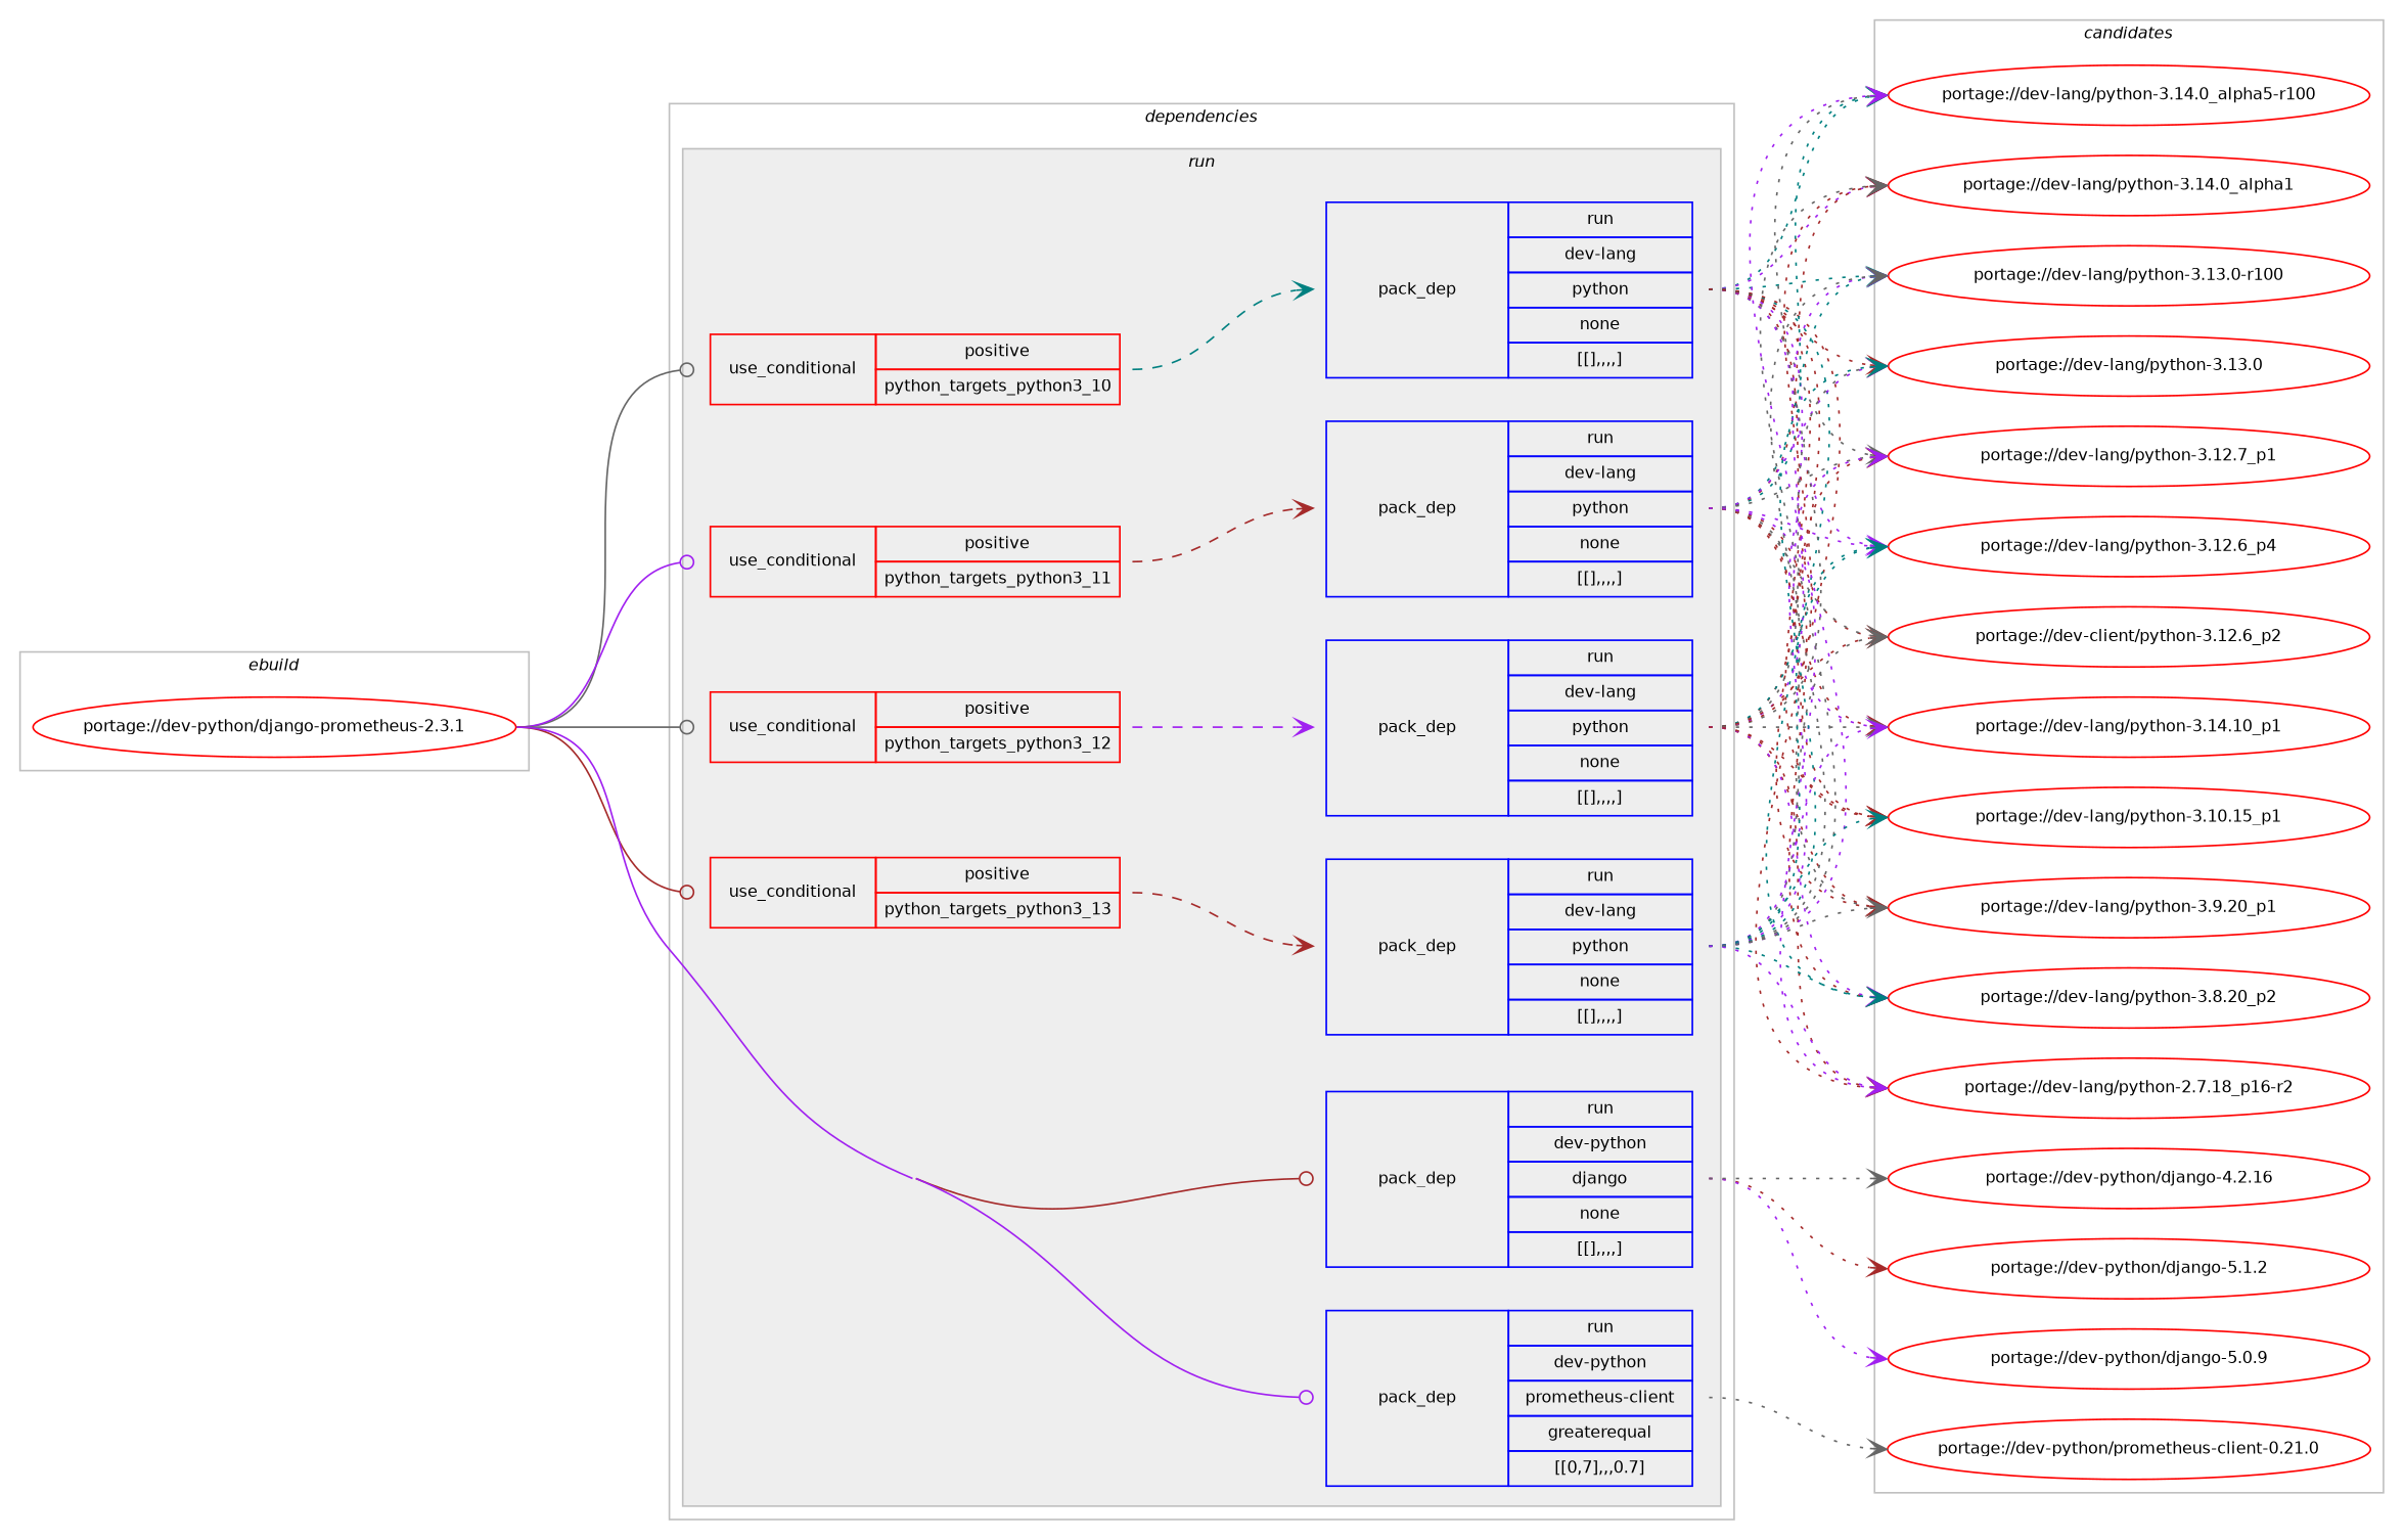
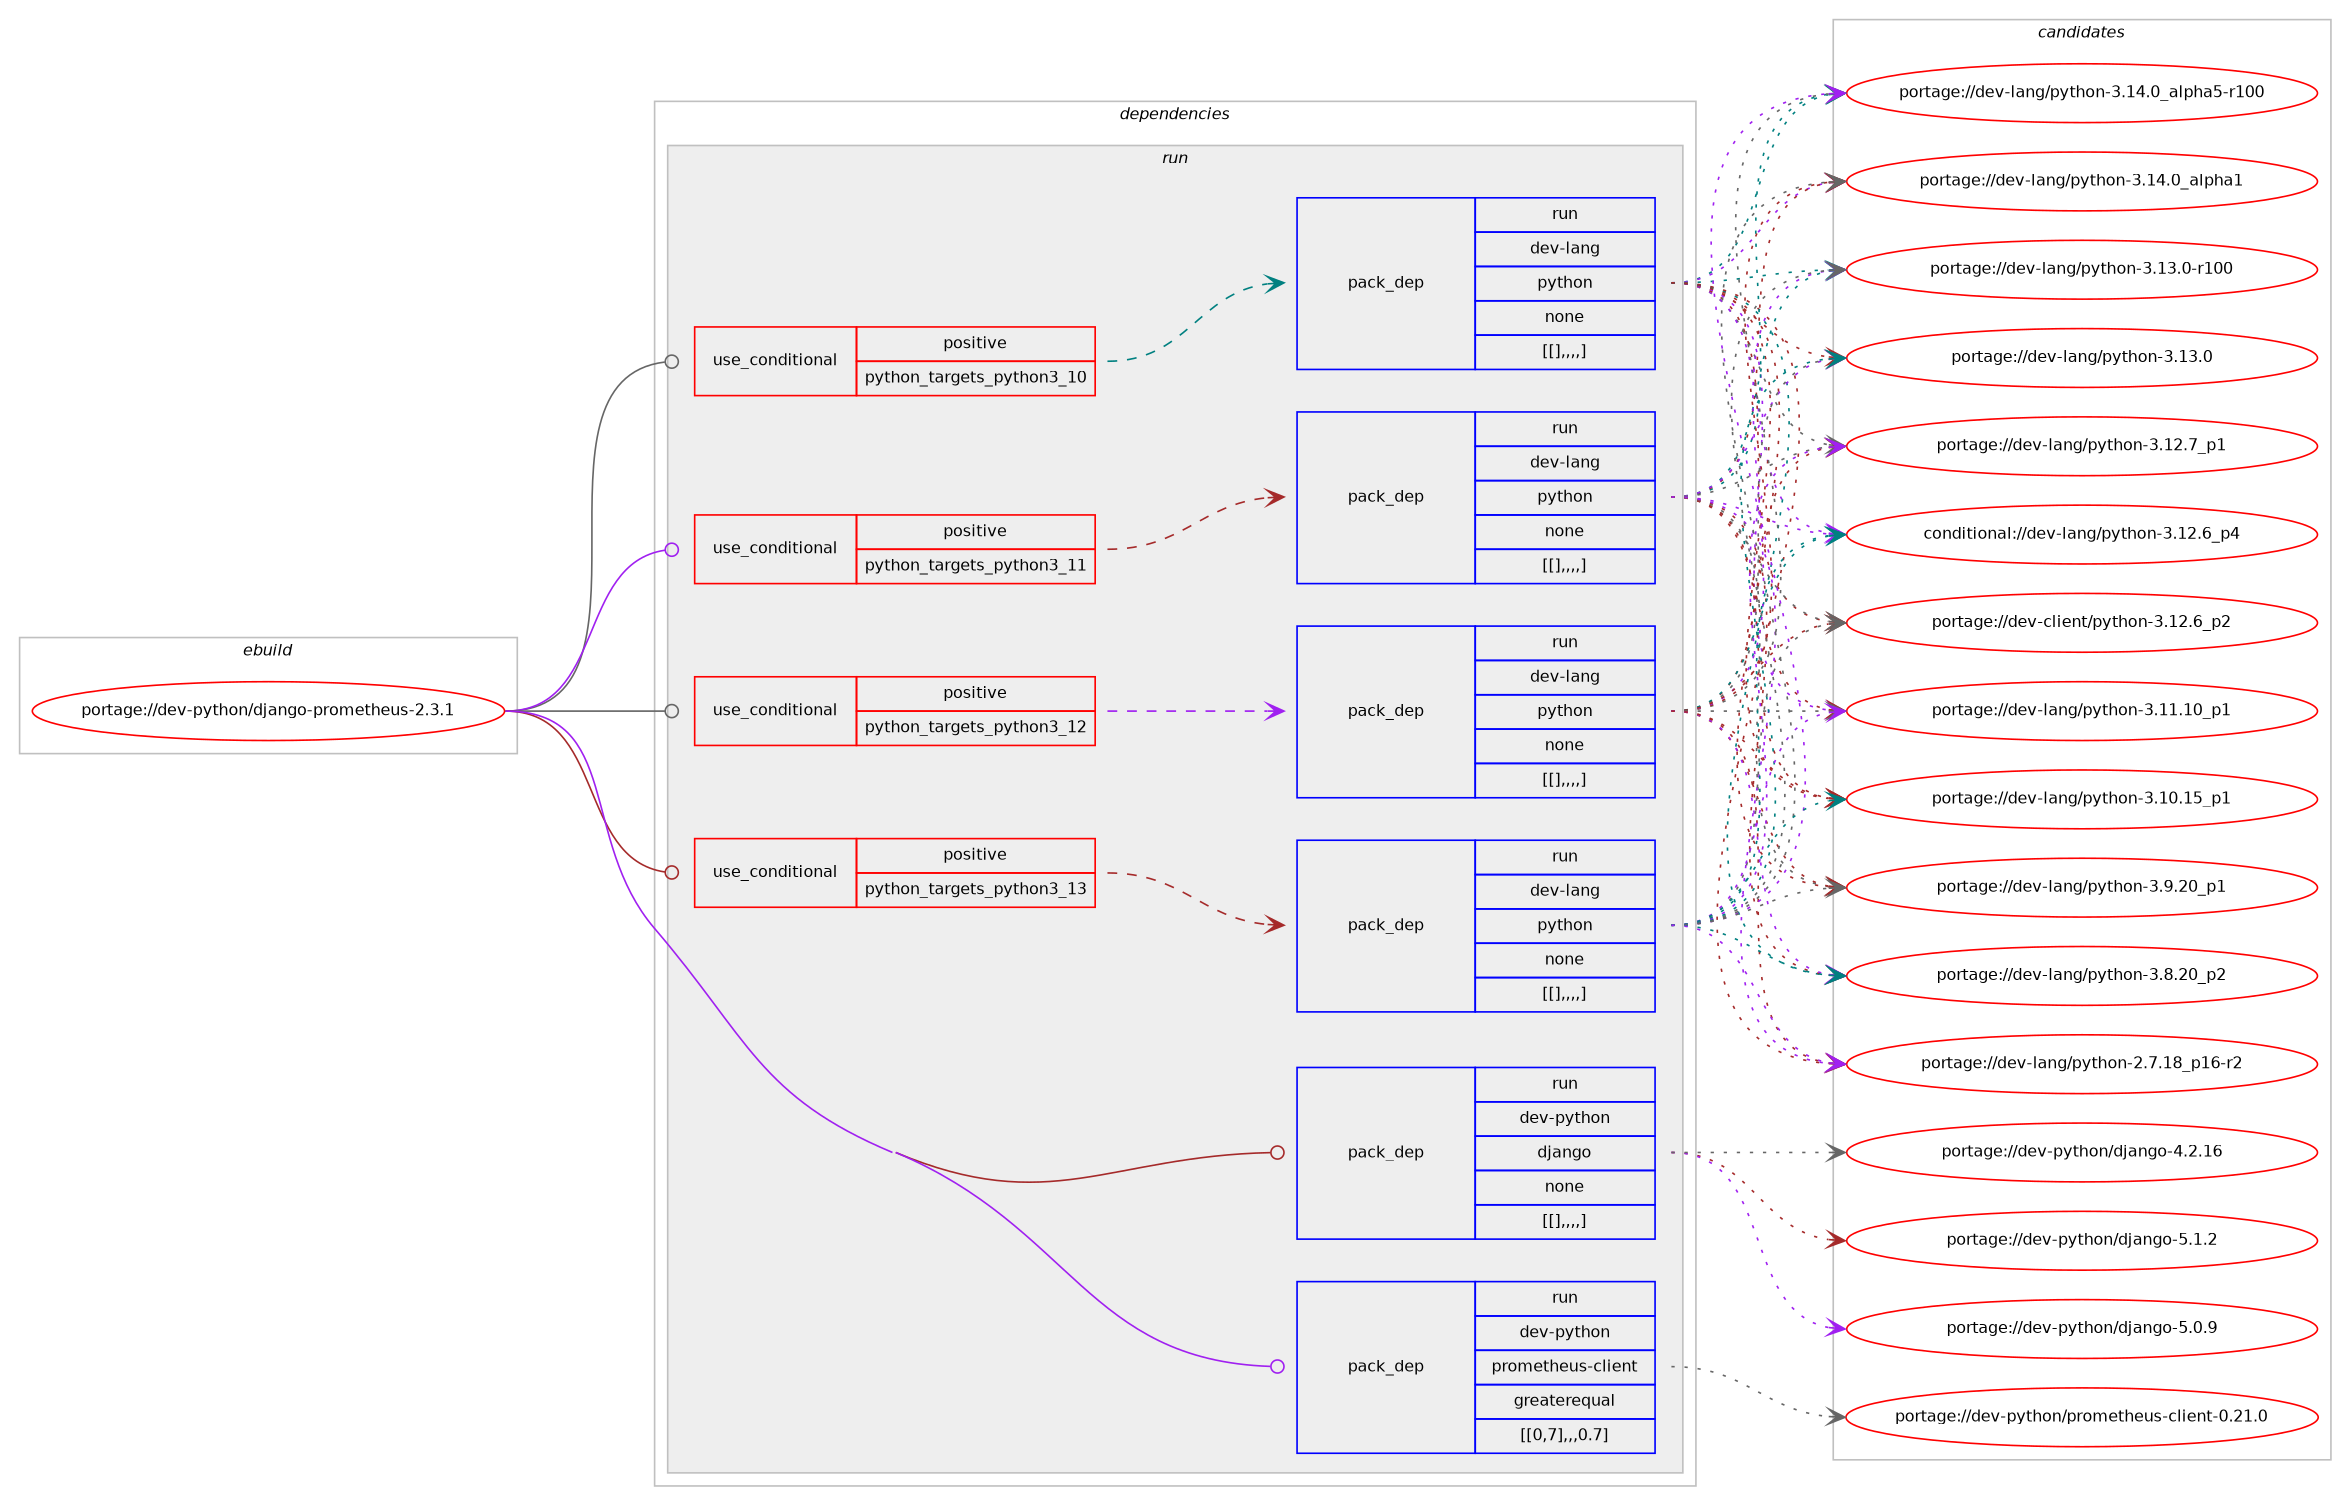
  digraph {
    compound=true
    concentrate=true
    fontname=Helvetica
    fontsize=10
    newrank=true
    rankdir=LR
    ranksep=1.5
    node [color=red fontname=Helvetica fontsize=10]
    edge [arrowhead=vee color=brown headport=w style=dotted tailport=e weight=100]
    n1 [label="portage://dev-python/django-prometheus-2.3.1" width=4]
    n2 [color=blue label=<<TABLE BORDER="0" CELLBORDER="1" CELLSPACING="0" CELLPADDING="4" WIDTH="220"><TR><TD ROWSPAN="6" CELLPADDING="30">pack_dep</TD></TR><TR><TD WIDTH="110">run</TD></TR><TR><TD>dev-lang</TD></TR><TR><TD>python</TD></TR><TR><TD>none</TD></TR><TR><TD>[[],,,,]</TD></TR></TABLE>> shape=none]
    n3 [label=<<TABLE BORDER="0" CELLBORDER="1" CELLSPACING="0" CELLPADDING="4"><TR><TD ROWSPAN="3" CELLPADDING="10">use_conditional</TD></TR><TR><TD>positive</TD></TR><TR><TD>python_targets_python3_10</TD></TR></TABLE>> shape=none]
    n4 [color=blue label=<<TABLE BORDER="0" CELLBORDER="1" CELLSPACING="0" CELLPADDING="4" WIDTH="220"><TR><TD ROWSPAN="6" CELLPADDING="30">pack_dep</TD></TR><TR><TD WIDTH="110">run</TD></TR><TR><TD>dev-lang</TD></TR><TR><TD>python</TD></TR><TR><TD>none</TD></TR><TR><TD>[[],,,,]</TD></TR></TABLE>> shape=none]
    n5 [label=<<TABLE BORDER="0" CELLBORDER="1" CELLSPACING="0" CELLPADDING="4"><TR><TD ROWSPAN="3" CELLPADDING="10">use_conditional</TD></TR><TR><TD>positive</TD></TR><TR><TD>python_targets_python3_11</TD></TR></TABLE>> shape=none]
    n6 [color=blue label=<<TABLE BORDER="0" CELLBORDER="1" CELLSPACING="0" CELLPADDING="4" WIDTH="220"><TR><TD ROWSPAN="6" CELLPADDING="30">pack_dep</TD></TR><TR><TD WIDTH="110">run</TD></TR><TR><TD>dev-lang</TD></TR><TR><TD>python</TD></TR><TR><TD>none</TD></TR><TR><TD>[[],,,,]</TD></TR></TABLE>> shape=none]
    n7 [label=<<TABLE BORDER="0" CELLBORDER="1" CELLSPACING="0" CELLPADDING="4"><TR><TD ROWSPAN="3" CELLPADDING="10">use_conditional</TD></TR><TR><TD>positive</TD></TR><TR><TD>python_targets_python3_12</TD></TR></TABLE>> shape=none]
    n8 [color=blue label=<<TABLE BORDER="0" CELLBORDER="1" CELLSPACING="0" CELLPADDING="4" WIDTH="220"><TR><TD ROWSPAN="6" CELLPADDING="30">pack_dep</TD></TR><TR><TD WIDTH="110">run</TD></TR><TR><TD>dev-lang</TD></TR><TR><TD>python</TD></TR><TR><TD>none</TD></TR><TR><TD>[[],,,,]</TD></TR></TABLE>> shape=none]
    n9 [label=<<TABLE BORDER="0" CELLBORDER="1" CELLSPACING="0" CELLPADDING="4"><TR><TD ROWSPAN="3" CELLPADDING="10">use_conditional</TD></TR><TR><TD>positive</TD></TR><TR><TD>python_targets_python3_13</TD></TR></TABLE>> shape=none]
    n10 [color=blue label=<<TABLE BORDER="0" CELLBORDER="1" CELLSPACING="0" CELLPADDING="4" WIDTH="220"><TR><TD ROWSPAN="6" CELLPADDING="30">pack_dep</TD></TR><TR><TD WIDTH="110">run</TD></TR><TR><TD>dev-python</TD></TR><TR><TD>django</TD></TR><TR><TD>none</TD></TR><TR><TD>[[],,,,]</TD></TR></TABLE>> shape=none]
    n11 [color=blue label=<<TABLE BORDER="0" CELLBORDER="1" CELLSPACING="0" CELLPADDING="4" WIDTH="220"><TR><TD ROWSPAN="6" CELLPADDING="30">pack_dep</TD></TR><TR><TD WIDTH="110">run</TD></TR><TR><TD>dev-python</TD></TR><TR><TD>prometheus-client</TD></TR><TR><TD>greaterequal</TD></TR><TR><TD>[[0,7],,,0.7]</TD></TR></TABLE>> shape=none]
    n12 [label="portage://dev-lang/python-3.14.0_alpha5-r100" width=4]
    n13 [label="portage://dev-lang/python-3.14.0_alpha1" width=4]
    n14 [label="portage://dev-lang/python-3.13.0-r100" width=4]
    n15 [label="portage://dev-lang/python-3.13.0" width=4]
    n16 [label="portage://dev-lang/python-3.12.7_p1" width=4]
-   n17 [label="portage://dev-lang/python-3.12.6_p4" width=4]
+   n17 [label="conditional://dev-lang/python-3.12.6_p4" width=4]
    n18 [label="portage://dev-client/python-3.12.6_p2" width=4]
-   n19 [label="portage://dev-lang/python-3.14.10_p1" width=4]
+   n19 [label="portage://dev-lang/python-3.11.10_p1" width=4]
    n20 [label="portage://dev-lang/python-3.10.15_p1" width=4]
    n21 [label="portage://dev-lang/python-3.9.20_p1" width=4]
    n22 [label="portage://dev-lang/python-3.8.20_p2" width=4]
    n23 [label="portage://dev-lang/python-2.7.18_p16-r2" width=4]
    n24 [label="portage://dev-python/django-5.1.2" width=4]
    n25 [label="portage://dev-python/django-5.0.9" width=4]
    n26 [label="portage://dev-python/django-4.2.16" width=4]
    n27 [label="portage://dev-python/prometheus-client-0.21.0" width=4]
    subgraph cluster_1 {
      color=gray
      label=<<i>ebuild</i>>
      n1
    }
    subgraph cluster_2 {
      color=gray
      label=<<i>dependencies</i>>
      subgraph cluster_3 {
        color=gray
        fillcolor="#eeeeee"
        label=<<i>compile</i>>
        style=filled
      }
      subgraph cluster_4 {
        color=gray
        fillcolor="#eeeeee"
        label=<<i>compile and run</i>>
        style=filled
      }
      subgraph cluster_5 {
        color=gray
        fillcolor="#eeeeee"
        label=<<i>run</i>>
        style=filled
        subgraph sub_6 {
          color=gray
          fillcolor="#eeeeee"
          label=<<i>run</i>>
          style=filled
          n3
          subgraph sub_7 {
            color=gray
            fillcolor="#eeeeee"
            label=<<i>run</i>>
            style=filled
            n2
          }
        }
        subgraph sub_8 {
          color=gray
          fillcolor="#eeeeee"
          label=<<i>run</i>>
          style=filled
          n5
          subgraph sub_9 {
            color=gray
            fillcolor="#eeeeee"
            label=<<i>run</i>>
            style=filled
            n4
          }
        }
        subgraph sub_10 {
          color=gray
          fillcolor="#eeeeee"
          label=<<i>run</i>>
          style=filled
          n7
          subgraph sub_11 {
            color=gray
            fillcolor="#eeeeee"
            label=<<i>run</i>>
            style=filled
            n6
          }
        }
        subgraph sub_12 {
          color=gray
          fillcolor="#eeeeee"
          label=<<i>run</i>>
          style=filled
          n9
          subgraph sub_13 {
            color=gray
            fillcolor="#eeeeee"
            label=<<i>run</i>>
            style=filled
            n8
          }
        }
        subgraph sub_14 {
          color=gray
          fillcolor="#eeeeee"
          label=<<i>run</i>>
          style=filled
          n10
        }
        subgraph sub_15 {
          color=gray
          fillcolor="#eeeeee"
          label=<<i>run</i>>
          style=filled
          n11
        }
      }
    }
    subgraph cluster_16 {
      color=gray
      label=<<i>candidates</i>>
      rank=same
      subgraph sub_17 {
        color=black
        label=<<i>candidates</i>>
        nodesep=1
        rank=same
        n12
        n13
        n14
        n15
        n16
        n17
        n18
        n19
        n20
        n21
        n22
        n23
      }
      subgraph sub_18 {
        color=black
        label=<<i>candidates</i>>
        nodesep=1
        rank=same
        n12
        n13
        n14
        n15
        n16
        n17
        n18
        n19
        n20
        n21
        n22
        n23
      }
      subgraph sub_19 {
        color=black
        label=<<i>candidates</i>>
        nodesep=1
        rank=same
        n12
        n13
        n14
        n15
        n16
        n17
        n18
        n19
        n20
        n21
        n22
        n23
      }
      subgraph sub_20 {
        color=black
        label=<<i>candidates</i>>
        nodesep=1
        rank=same
        n12
        n13
        n14
        n15
        n16
        n17
        n18
        n19
        n20
        n21
        n22
        n23
      }
      subgraph sub_21 {
        color=black
        label=<<i>candidates</i>>
        nodesep=1
        rank=same
        n24
        n25
        n26
      }
      subgraph sub_22 {
        color=black
        label=<<i>candidates</i>>
        nodesep=1
        rank=same
        n27
      }
    }
    n1 -> n3 [arrowhead=odot color=gray40 style=solid weight=20]
    n1 -> n5 [arrowhead=odot color=purple style=solid weight=20]
    n1 -> n7 [arrowhead=odot color=gray40 style=solid weight=20]
    n1 -> n9 [arrowhead=odot style=solid weight=20]
    n1 -> n10 [arrowhead=odot style=solid weight=20]
    n1 -> n11 [arrowhead=odot color=purple style=solid weight=20]
    n2 -> n12 [color=teal]
    n2 -> n13 [color=purple]
    n2 -> n14 [color=teal]
    n2 -> n15
    n2 -> n16 [color=gray40]
    n2 -> n17 [color=purple]
    n2 -> n18
    n2 -> n19 [color=purple]
    n2 -> n20
    n2 -> n21
    n2 -> n22 [color=teal]
    n2 -> n23
    n3 -> n2 [color=teal style=dashed weight=20]
    n4 -> n12 [color=teal]
    n4 -> n13
    n4 -> n14 [color=teal]
    n4 -> n15 [color=purple]
    n4 -> n16 [color=gray40]
    n4 -> n17 [color=purple]
    n4 -> n18 [color=gray40]
    n4 -> n19
    n4 -> n20
    n4 -> n21 [color=gray40]
    n4 -> n22
    n4 -> n23 [color=purple]
    n5 -> n4 [style=dashed weight=20]
    n6 -> n12 [color=gray40]
    n6 -> n13
    n6 -> n14 [color=purple]
    n6 -> n15 [color=gray40]
    n6 -> n16
    n6 -> n17 [color=teal]
    n6 -> n18
    n6 -> n19 [color=gray40]
    n6 -> n20
    n6 -> n21
    n6 -> n22 [color=purple]
    n6 -> n23
    n7 -> n6 [color=purple style=dashed weight=20]
    n8 -> n12 [color=purple]
    n8 -> n13 [color=gray40]
    n8 -> n14 [color=gray40]
    n8 -> n15 [color=teal]
    n8 -> n16 [color=purple]
    n8 -> n17 [color=teal]
    n8 -> n18 [color=gray40]
    n8 -> n19 [color=purple]
    n8 -> n20 [color=teal]
    n8 -> n21 [color=gray40]
    n8 -> n22 [color=teal]
    n8 -> n23 [color=purple]
    n9 -> n8 [style=dashed weight=20]
    n10 -> n24
    n10 -> n25 [color=purple]
    n10 -> n26 [color=gray40]
    n11 -> n27 [color=gray40]
  }
